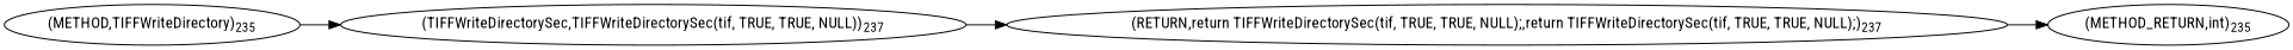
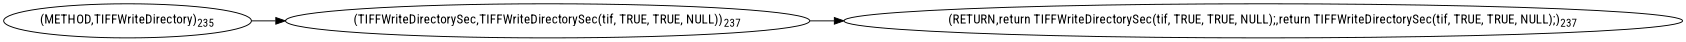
  digraph {
    rankdir=LR
    fontname="Roboto Condensed"
    node [fontname="Roboto Condensed"]
    edge [fontname="Roboto Condensed"]
    n1 [label=<(RETURN,return TIFFWriteDirectorySec(tif, TRUE, TRUE, NULL);,return TIFFWriteDirectorySec(tif, TRUE, TRUE, NULL);)<SUB>237</SUB>>]
-   n2 [label=<(METHOD_RETURN,int)<SUB>235</SUB>>]
    n3 [label=<(TIFFWriteDirectorySec,TIFFWriteDirectorySec(tif, TRUE, TRUE, NULL))<SUB>237</SUB>>]
    n4 [label=<(METHOD,TIFFWriteDirectory)<SUB>235</SUB>>]
-   n1 -> n2
    n3 -> n1
    n4 -> n3
  }
